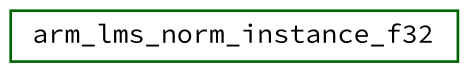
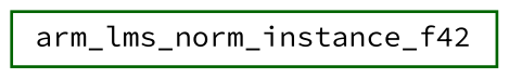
  digraph {
    rankdir=LR
    fontname="Source Code Pro"
-   n1 [color=darkgreen fillcolor=white fontname="Source Code Pro" fontsize=10 height=0.2 label=arm_lms_norm_instance_f32 shape=box style=filled width=0.4]
+   n1 [color=darkgreen fillcolor=white fontname="Source Code Pro" fontsize=10 height=0.2 label=arm_lms_norm_instance_f42 shape=box style=filled width=0.4]
  }
